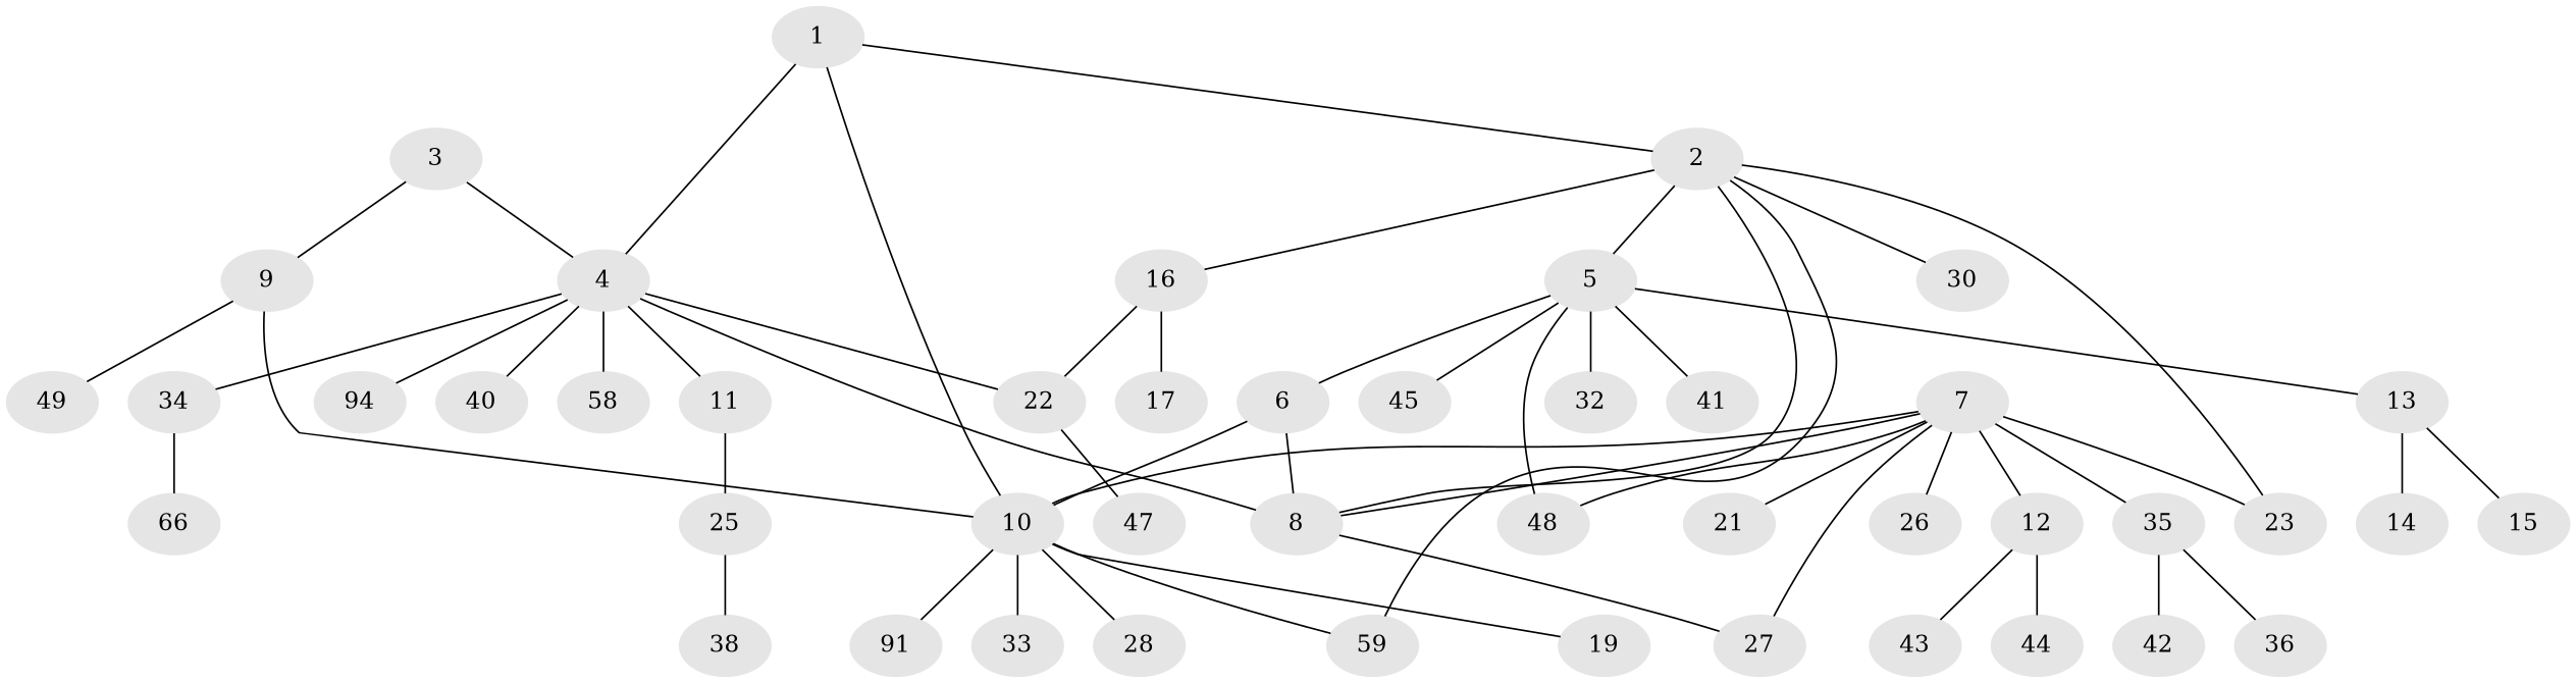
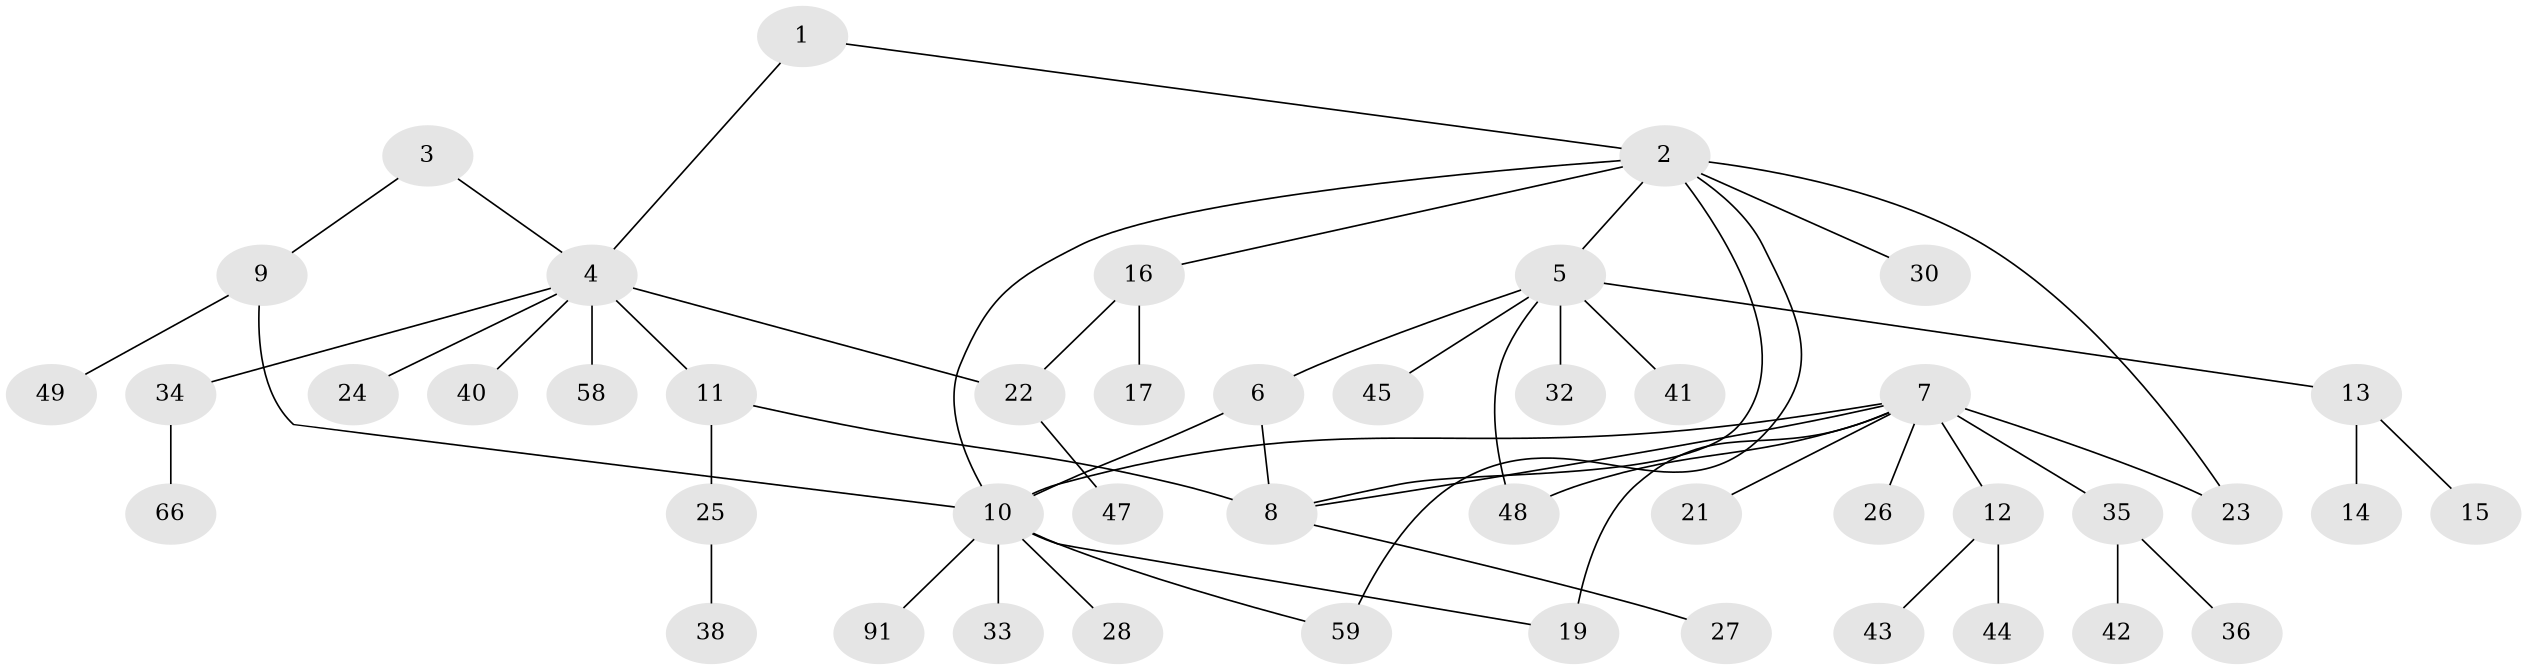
  graph {
    node [color=gray90 style=filled]
    1
    2
    4
    5
    8
    10
    16
    23
    30
    n10 [label=59]
    11
    n12 [label=58]
    22
-   24 [label=94]
+   24
    34
    40
    6
    13
    32
    41
    45
    48
    27
    19
    28
    n26 [label=91]
    33
    17
    3
    9
    49
    25
    47
    n34 [label=66]
    14
    15
    7
    12
    21
    26
    35
    43
    44
    36
    42
    38
    1 -- 2
    1 -- 4
    2 -- 5
    2 -- 8
-   1 -- 10
+   2 -- 10
    2 -- 16
    2 -- 23
    2 -- 30
    2 -- n10
-   4 -- 8
+   11 -- 8
    4 -- 11
    4 -- n12
    4 -- 22
    4 -- 24
    4 -- 34
    4 -- 40
    5 -- 6
    5 -- 13
    5 -- 32
    5 -- 41
    5 -- 45
    5 -- 48
    8 -- 27
    10 -- n10
    10 -- 19
    10 -- 28
    10 -- n26
    10 -- 33
    16 -- 22
    16 -- 17
    11 -- 25
    22 -- 47
    34 -- n34
    6 -- 8
    6 -- 10
    13 -- 14
    13 -- 15
    3 -- 4
    3 -- 9
    9 -- 10
    9 -- 49
    25 -- 38
    7 -- 8
    7 -- 10
    7 -- 23
    7 -- 48
-   7 -- 27
+   7 -- 19
    7 -- 12
    7 -- 21
    7 -- 26
    7 -- 35
    12 -- 43
    12 -- 44
    35 -- 36
    35 -- 42
  }
